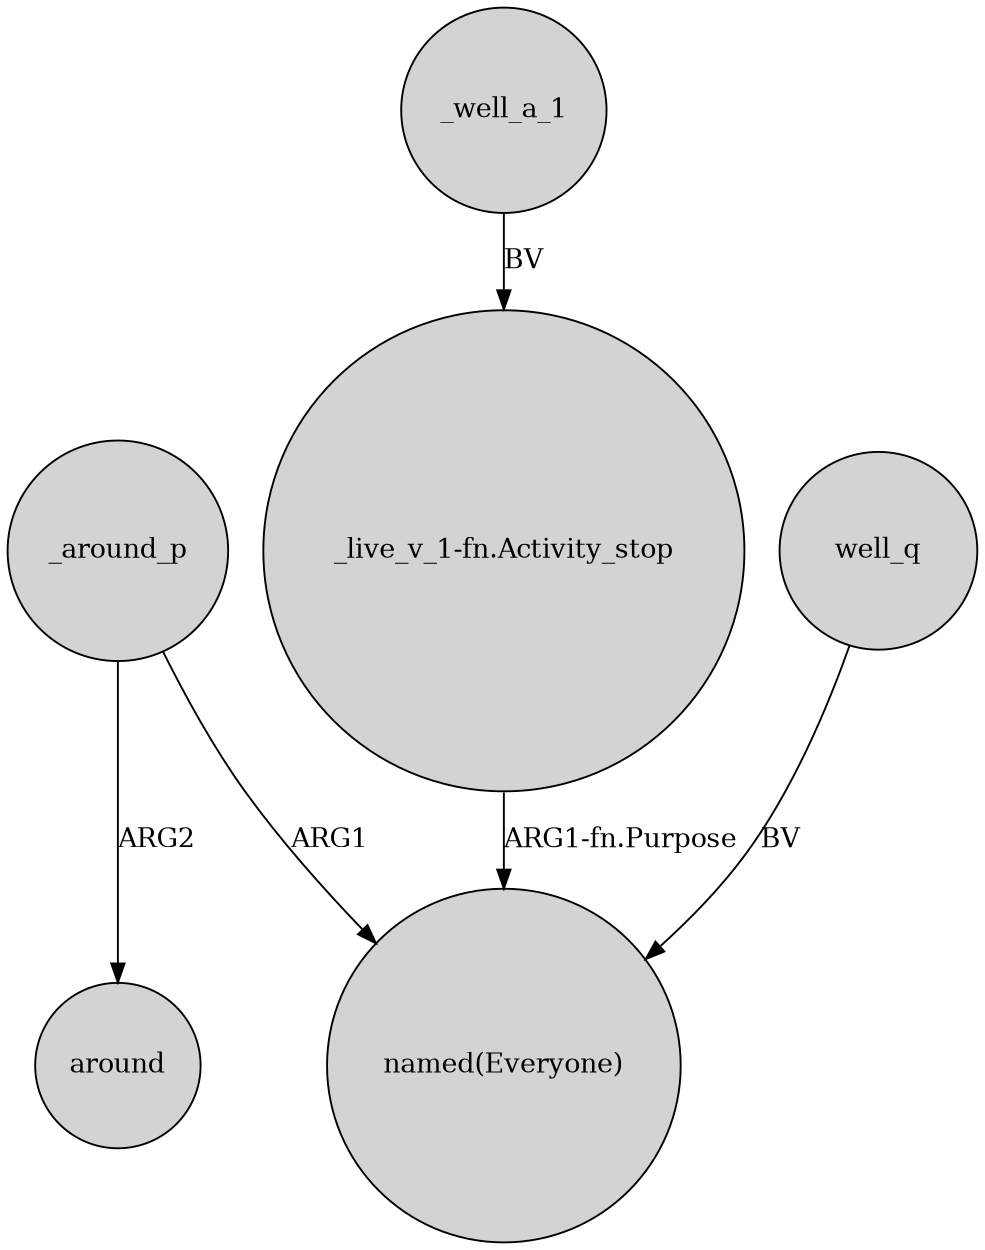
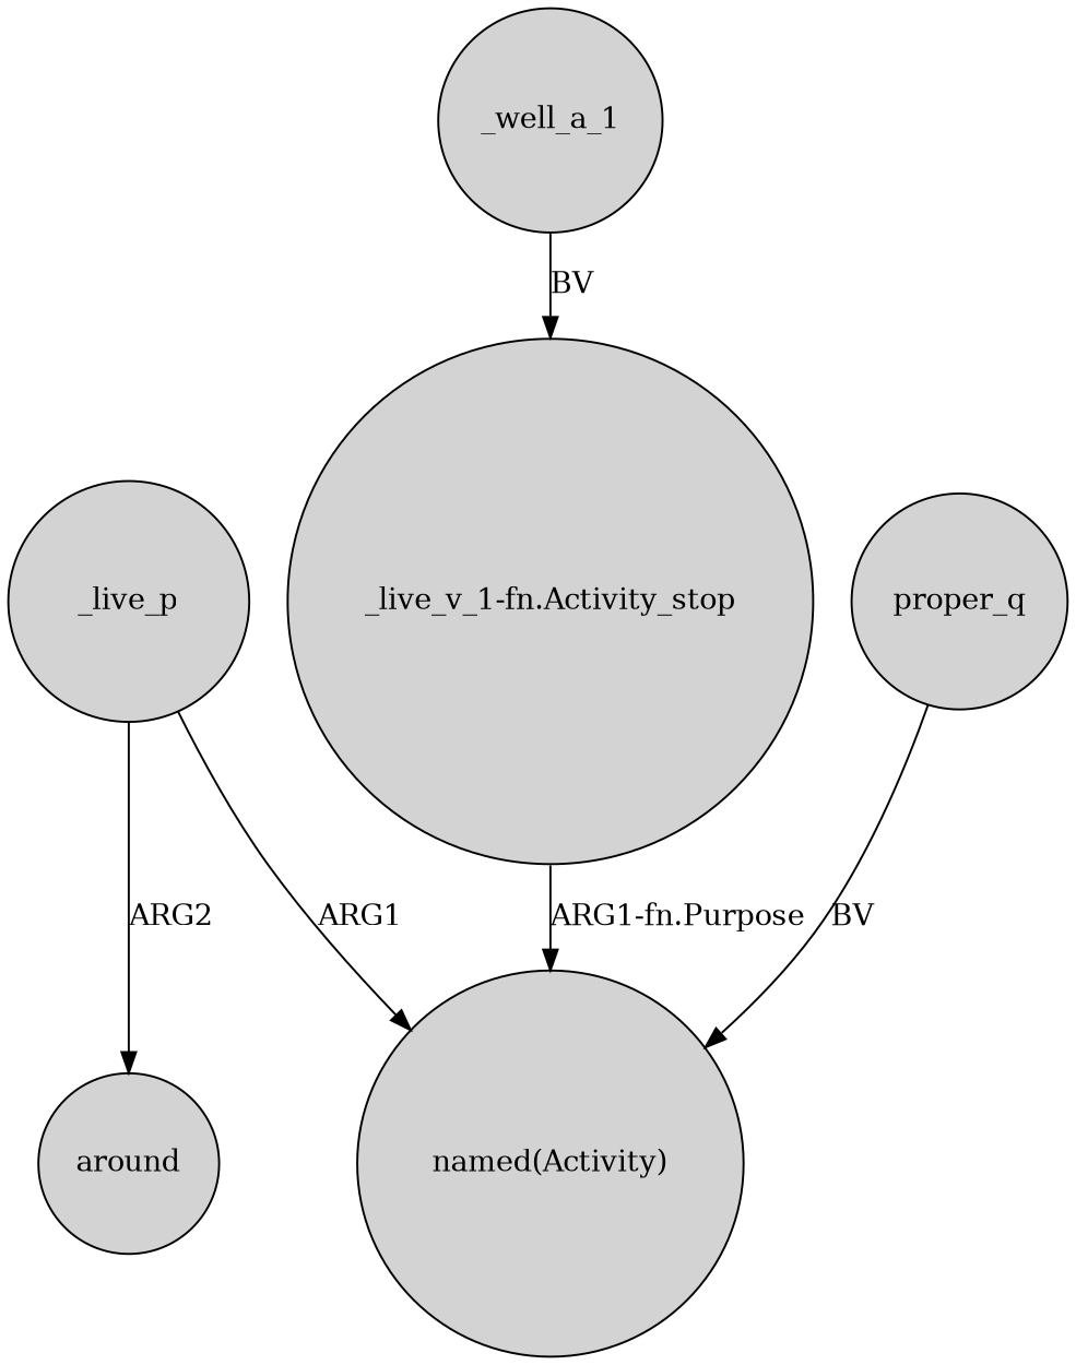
  digraph {
    node [shape=circle style=filled]
    n1 [label=around]
-   _around_p
-   "named(Everyone)"
+   _around_p [label=_live_p]
+   "named(Everyone)" [label="named(Activity)"]
    "_live_v_1-fn.Activity_stop"
-   proper_q [label=well_q]
+   proper_q
    _well_a_1
    _around_p -> n1 [label=ARG2]
    _around_p -> "named(Everyone)" [label=ARG1]
    "_live_v_1-fn.Activity_stop" -> "named(Everyone)" [label="ARG1-fn.Purpose"]
    proper_q -> "named(Everyone)" [label=BV]
    _well_a_1 -> "_live_v_1-fn.Activity_stop" [label=BV]
  }
